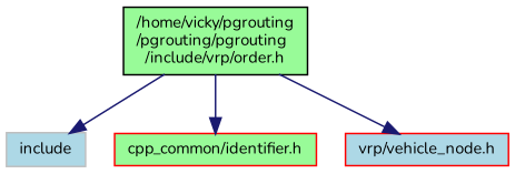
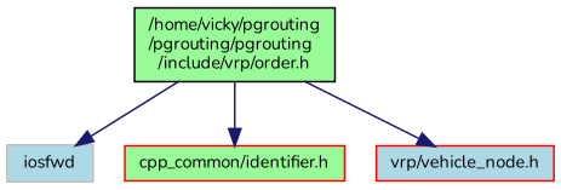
  digraph {
    fontname=Nunito
    node [color=red fillcolor=palegreen fontname=Nunito fontsize=10 shape=record style=filled]
    edge [color=midnightblue fontname=Nunito fontsize=10 labelfontname=Helvetica labelfontsize=10 style=solid]
    n1 [color=black fontcolor=black height=0.2 label="/home/vicky/pgrouting\l/pgrouting/pgrouting\l/include/vrp/order.h" width=0.4]
-   n2 [color=grey75 fillcolor=lightblue height=0.2 label=include width=0.4]
+   n2 [color=grey75 fillcolor=lightblue height=0.2 label=iosfwd width=0.4]
    n3 [height=0.2 label="cpp_common/identifier.h" width=0.4]
    n4 [fillcolor=lightblue height=0.2 label="vrp/vehicle_node.h" width=0.4]
    n1 -> n2
    n1 -> n3
    n1 -> n4
  }
